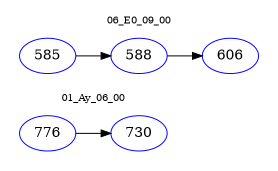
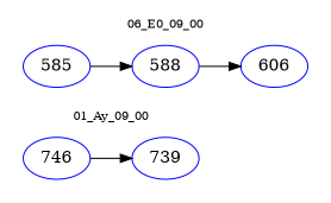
  digraph {
    rankdir=LR
    node [color=blue]
    edge [color=black]
-   n1 [label=776]
-   n2 [label=730]
+   n1 [label=746]
+   n2 [label=739]
    n3 [label=588]
    n4 [label=585]
    n5 [label=606]
    subgraph cluster_1 {
      color=white
      fontsize=10
-     label="01_Ay_06_00"
+     label="01_Ay_09_00"
      n1
      n2
    }
    subgraph cluster_2 {
      color=white
      fontsize=10
      label="06_E0_09_00"
      n3
      n4
      n5
    }
    n1 -> n2
    n3 -> n5
    n4 -> n3
  }
